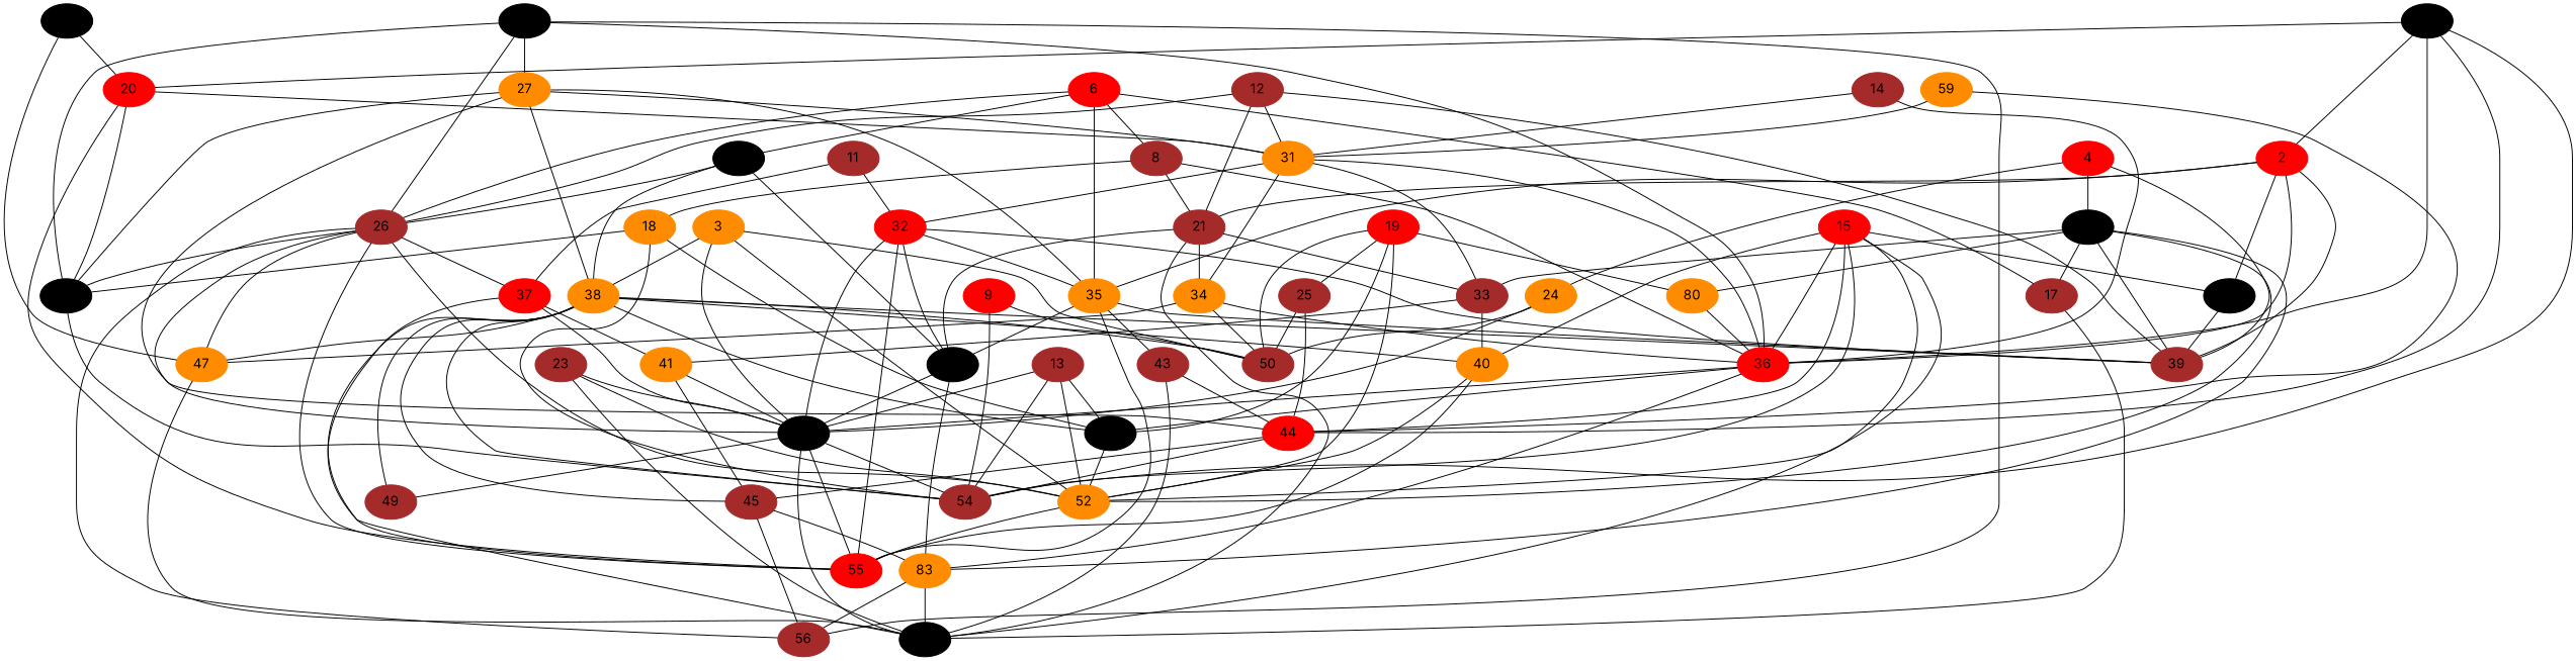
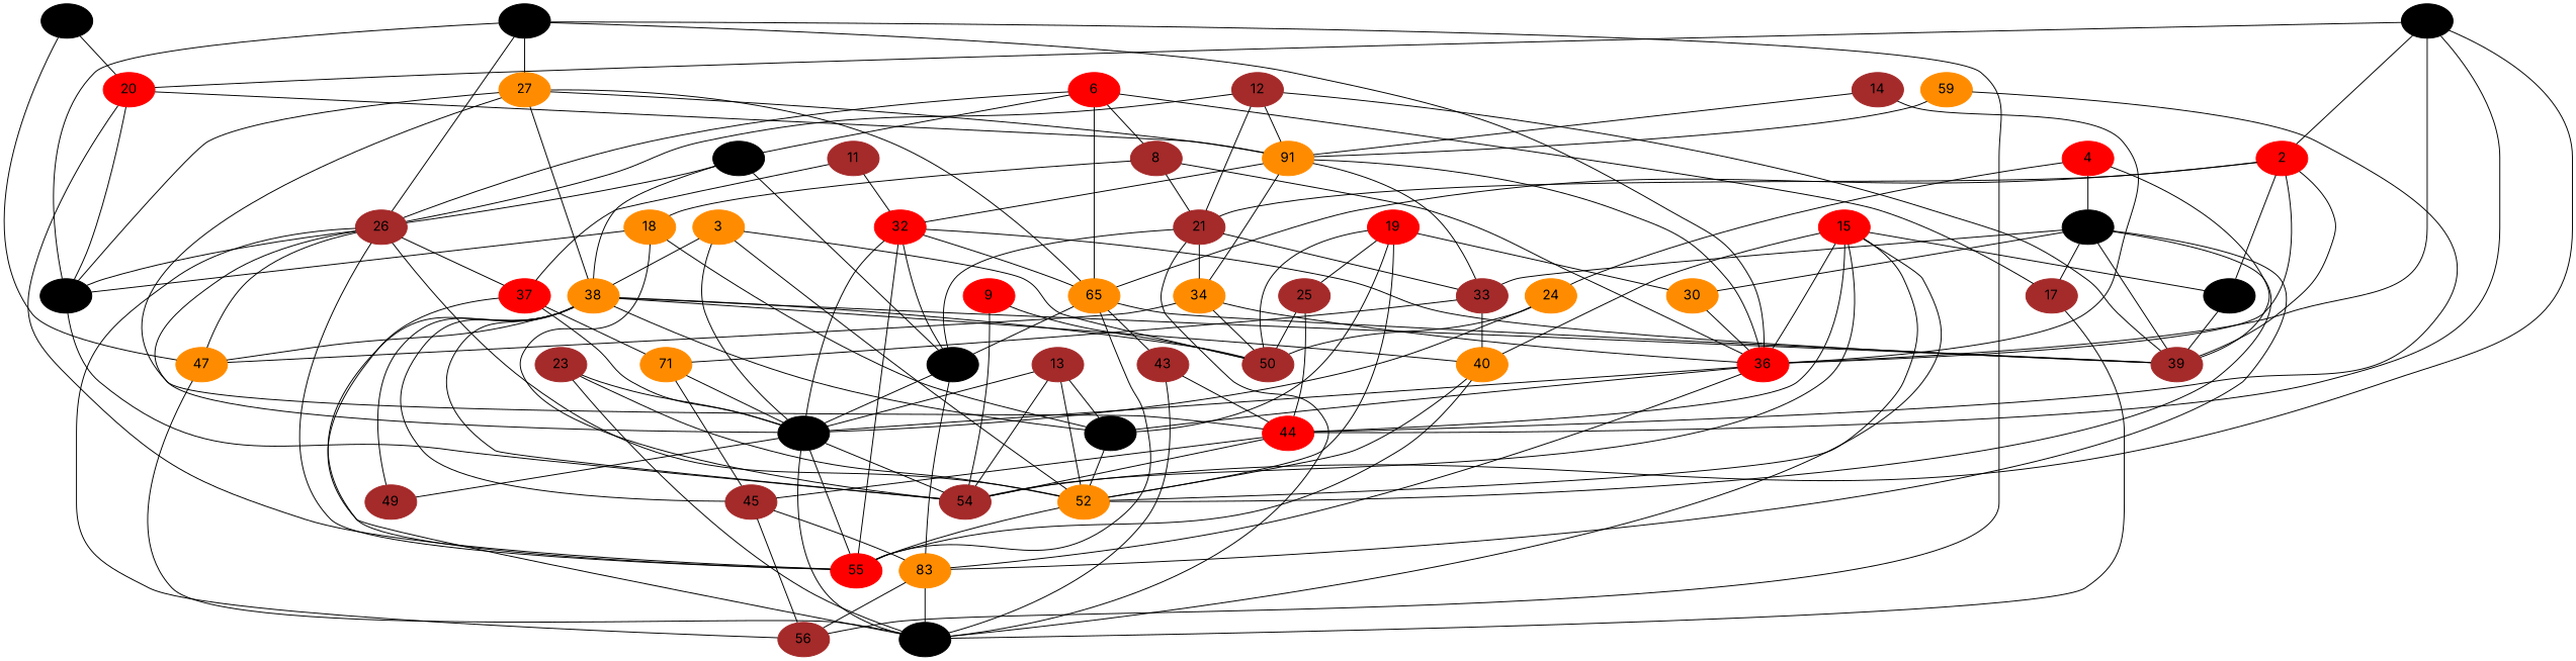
  graph {
    fontname=Inter
    node [color=brown fontname=Inter style=filled]
    edge [fontname=Inter weight=1.0]
    1 [color=black]
    2 [color=red]
    20 [color=red]
    36 [color=red]
    44 [color=red]
    54
    21
    28 [color=black]
-   35 [color=darkorange]
+   35 [color=darkorange label=65]
    39
-   31 [color=darkorange]
+   31 [color=darkorange label=91]
    51 [color=black]
    55 [color=red]
    46 [color=black]
    n15 [color=darkorange label=83]
    48 [color=black]
    45
    42 [color=black]
    33
    57 [color=black]
    34 [color=darkorange]
    43
    3 [color=darkorange]
    38 [color=darkorange]
    50
    52 [color=darkorange]
    47 [color=darkorange]
    40 [color=darkorange]
    49
    4 [color=red]
    10 [color=black]
    24 [color=darkorange]
    17
-   30 [color=darkorange label=80]
+   30 [color=darkorange]
    5 [color=black]
    6 [color=red]
    7 [color=black]
    8
    26
    18 [color=darkorange]
    37 [color=red]
    56
    9 [color=red]
-   41 [color=darkorange]
+   41 [color=darkorange label=71]
    32 [color=red]
    11
    12
    13
    14
    15 [color=red]
    19 [color=red]
    25
    22 [color=black]
    27 [color=darkorange]
    23
    n56 [color=darkorange label=59]
    1 -- 2
    1 -- 20
    1 -- 36
    1 -- 44
    1 -- 54
    2 -- 36
    2 -- 21 [weight=2.0]
    2 -- 28
    2 -- 35
    2 -- 39
    20 -- 31
    20 -- 51
    20 -- 55
    36 -- 46
    36 -- n15
    36 -- 48
    44 -- 54
    44 -- 45
    21 -- 42
    21 -- 33
    21 -- 57
    21 -- 34
    28 -- 39
    35 -- 39
    35 -- 55
    35 -- 42
    35 -- 43
    31 -- 36
    31 -- 33
    31 -- 34
    31 -- 32
    51 -- 54
    46 -- 54
    46 -- 55
    46 -- 57
    46 -- 49
    n15 -- 57
    n15 -- 56
    48 -- 52
    45 -- n15
    45 -- 56
    42 -- 46
    42 -- n15
    33 -- 40
    33 -- 41
    34 -- 36
    34 -- 50
    34 -- 47 [weight=2.0]
    43 -- 44
    43 -- 57
    3 -- 46
    3 -- 38
    3 -- 50
    3 -- 52
    38 -- 54
    38 -- 39
    38 -- 48
    38 -- 45
    38 -- 57
    38 -- 50
    38 -- 47
    38 -- 40 [weight=2.0]
    38 -- 49
    52 -- 55
    47 -- 57
    40 -- 55
    40 -- 52
    4 -- 39
    4 -- 10
    4 -- 24
    10 -- 39
    10 -- n15
    10 -- 33
    10 -- 52
    10 -- 17
    10 -- 30
    24 -- 46
    24 -- 50
    17 -- 57
    30 -- 36
    5 -- 20
    5 -- 47
    6 -- 35
    6 -- 17
    6 -- 7
    6 -- 8
    6 -- 26
    7 -- 42
    7 -- 38
    7 -- 26
    8 -- 36
    8 -- 21
    8 -- 18
    26 -- 51
    26 -- 55
    26 -- 46
    26 -- 52
    26 -- 47
    26 -- 37 [weight=2.0]
    26 -- 56
    18 -- 54
    18 -- 51
    18 -- 48
    37 -- 55
    37 -- 46
    37 -- 41
    9 -- 54
    9 -- 50
    41 -- 46 [weight=2.0]
    41 -- 45
    32 -- 35
    32 -- 39
    32 -- 55
    32 -- 46
    32 -- 42
    11 -- 37
    11 -- 32
    12 -- 21
    12 -- 39
    12 -- 31
    12 -- 26
    13 -- 54
    13 -- 46
    13 -- 48
    13 -- 52
    14 -- 36
    14 -- 31
    15 -- 36
    15 -- 44
    15 -- 54
    15 -- 28
    15 -- 57
    15 -- 52
    15 -- 40
    19 -- 48
    19 -- 50
    19 -- 52
    19 -- 30
    19 -- 25
    25 -- 44
    25 -- 50
    22 -- 36
    22 -- 51
    22 -- 26
    22 -- 56
    22 -- 27
    27 -- 44
    27 -- 35
    27 -- 31
    27 -- 51
    27 -- 38
    23 -- 46
    23 -- 57
    23 -- 52
    n56 -- 44
    n56 -- 31
  }
